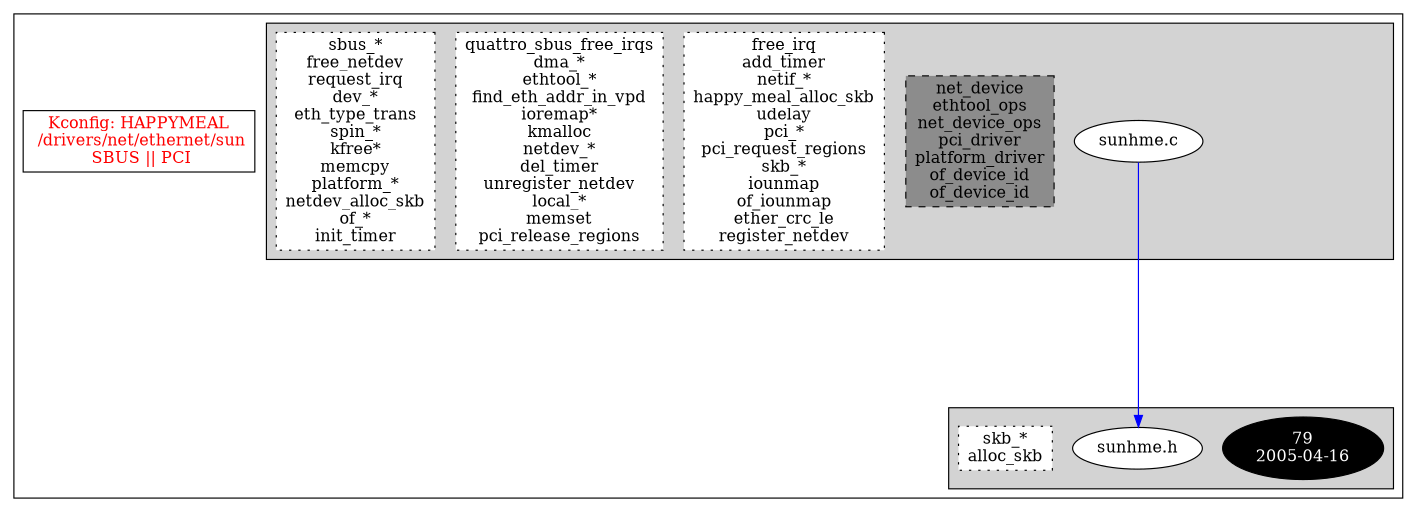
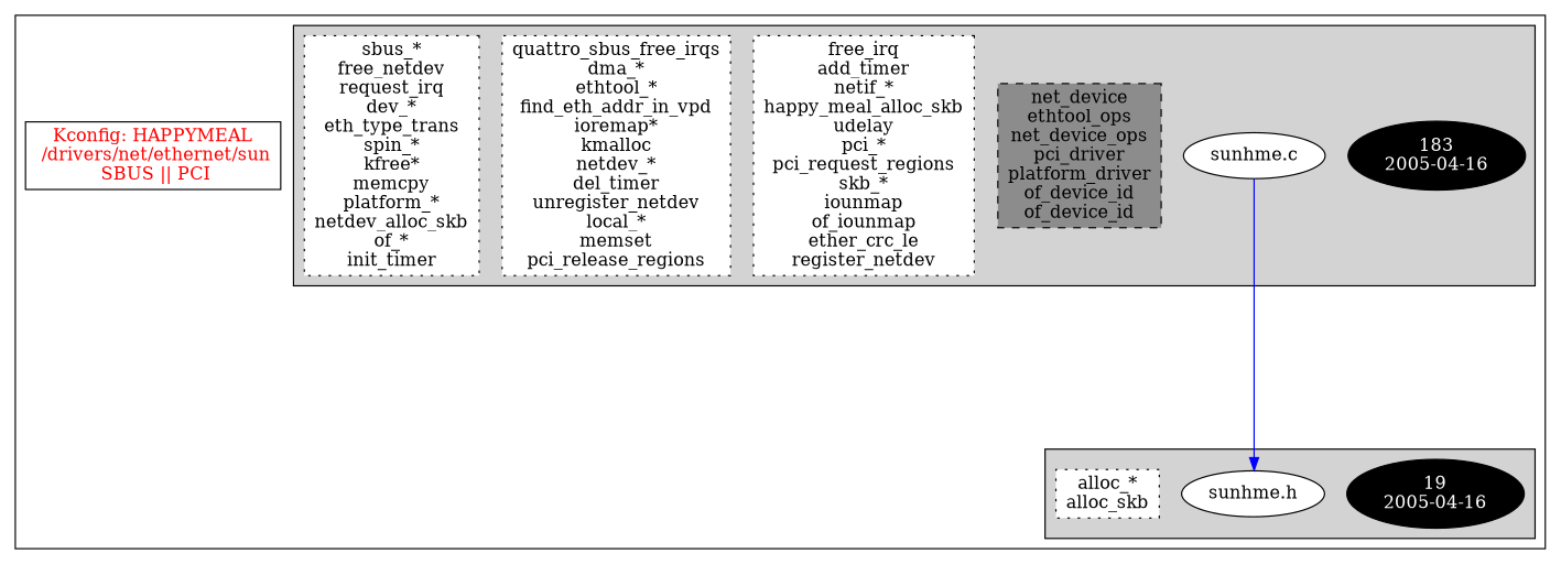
  digraph {
    ranksep=2
    splines=ortho
    fontname="DejaVu Serif"
    node [fillcolor=white fontcolor=black style=filled fontname="DejaVu Serif" shape=box]
+   n1 [fillcolor=black fontcolor=white label="183\n2005-04-16" shape=""]
    n2 [label="sunhme.c\n" shape=""]
    n3 [fillcolor=grey55 label="net_device\nethtool_ops\nnet_device_ops\npci_driver\nplatform_driver\nof_device_id\nof_device_id\n" style="filled,dashed"]
    n4 [label="free_irq\nadd_timer\nnetif_*\nhappy_meal_alloc_skb\nudelay\npci_*\npci_request_regions\nskb_*\niounmap\nof_iounmap\nether_crc_le\nregister_netdev\n" style="filled,dotted"]
    n5 [label="quattro_sbus_free_irqs\ndma_*\nethtool_*\nfind_eth_addr_in_vpd\nioremap*\nkmalloc\nnetdev_*\ndel_timer\nunregister_netdev\nlocal_*\nmemset\npci_release_regions\n" style="filled,dotted"]
    n6 [label="sbus_*\nfree_netdev\nrequest_irq\ndev_*\neth_type_trans\nspin_*\nkfree*\nmemcpy\nplatform_*\nnetdev_alloc_skb\nof_*\ninit_timer\n" style="filled,dotted"]
-   n7 [fillcolor=black fontcolor=white label="79\n2005-04-16" shape=""]
+   n7 [fillcolor=black fontcolor=white label="19\n2005-04-16" shape=""]
    n8 [label="sunhme.h\n" shape=""]
-   n9 [label="skb_*\nalloc_skb\n" style="filled,dotted"]
+   n9 [label="alloc_*\nalloc_skb\n" style="filled,dotted"]
    n10 [fontcolor=red label="Kconfig: HAPPYMEAL\n /drivers/net/ethernet/sun\n  SBUS || PCI " fillcolor="" style=""]
    subgraph cluster_1 {
      n10
      subgraph cluster_2 {
        style=filled
+       n1
        n2
        n3
        n4
        n5
        n6
      }
      subgraph cluster_3 {
        style=filled
        n7
        n8
        n9
      }
    }
    n2 -> n8 [color=blue fontname="DejaVu Serif"]
  }
